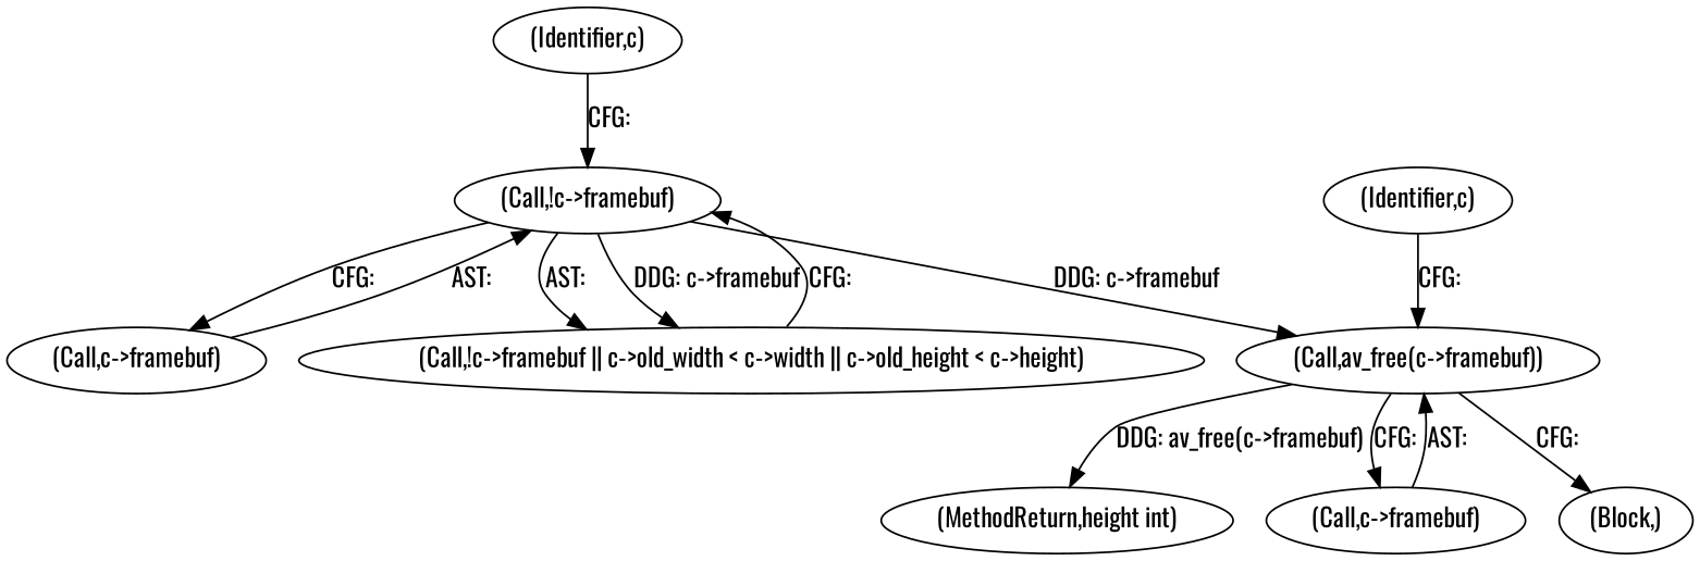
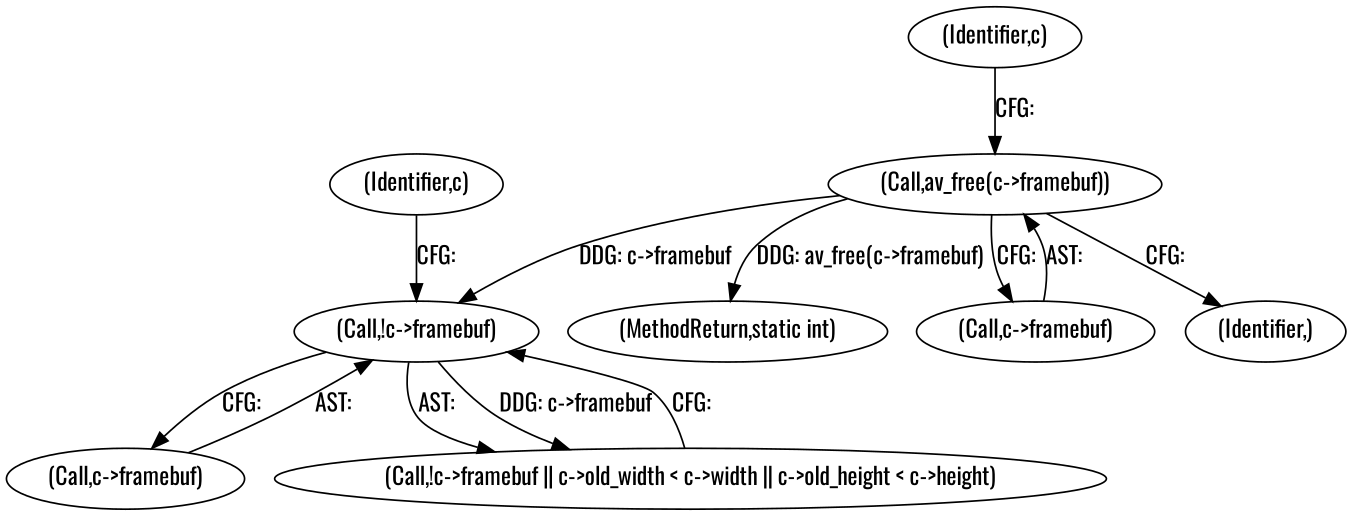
  digraph {
    fontname=Oswald
    node [fontname=Oswald]
    edge [fontname=Oswald]
    n1 [label="(Call,av_free(c->framebuf))"]
-   n2 [label="(MethodReturn,height int)"]
+   n2 [label="(MethodReturn,static int)"]
    n3 [label="(Call,c->framebuf)"]
-   n4 [label="(Block,)"]
+   n4 [label="(Identifier,)"]
    n5 [label="(Call,!c->framebuf)"]
    n6 [label="(Call,c->framebuf)"]
    n7 [label="(Call,!c->framebuf || c->old_width < c->width || c->old_height < c->height)"]
    n8 [label="(Identifier,c)"]
    n9 [label="(Identifier,c)"]
    n1 -> n2 [label="DDG: av_free(c->framebuf)"]
    n1 -> n3 [label="CFG: "]
    n1 -> n4 [label="CFG: "]
    n3 -> n1 [label="AST: "]
-   n5 -> n1 [label="DDG: c->framebuf"]
+   n1 -> n5 [label="DDG: c->framebuf"]
    n5 -> n6 [label="CFG: "]
    n5 -> n7 [label="AST: "]
    n5 -> n7 [label="DDG: c->framebuf"]
    n6 -> n5 [label="AST: "]
    n7 -> n5 [label="CFG: "]
    n8 -> n1 [label="CFG: "]
    n9 -> n5 [label="CFG: "]
  }
